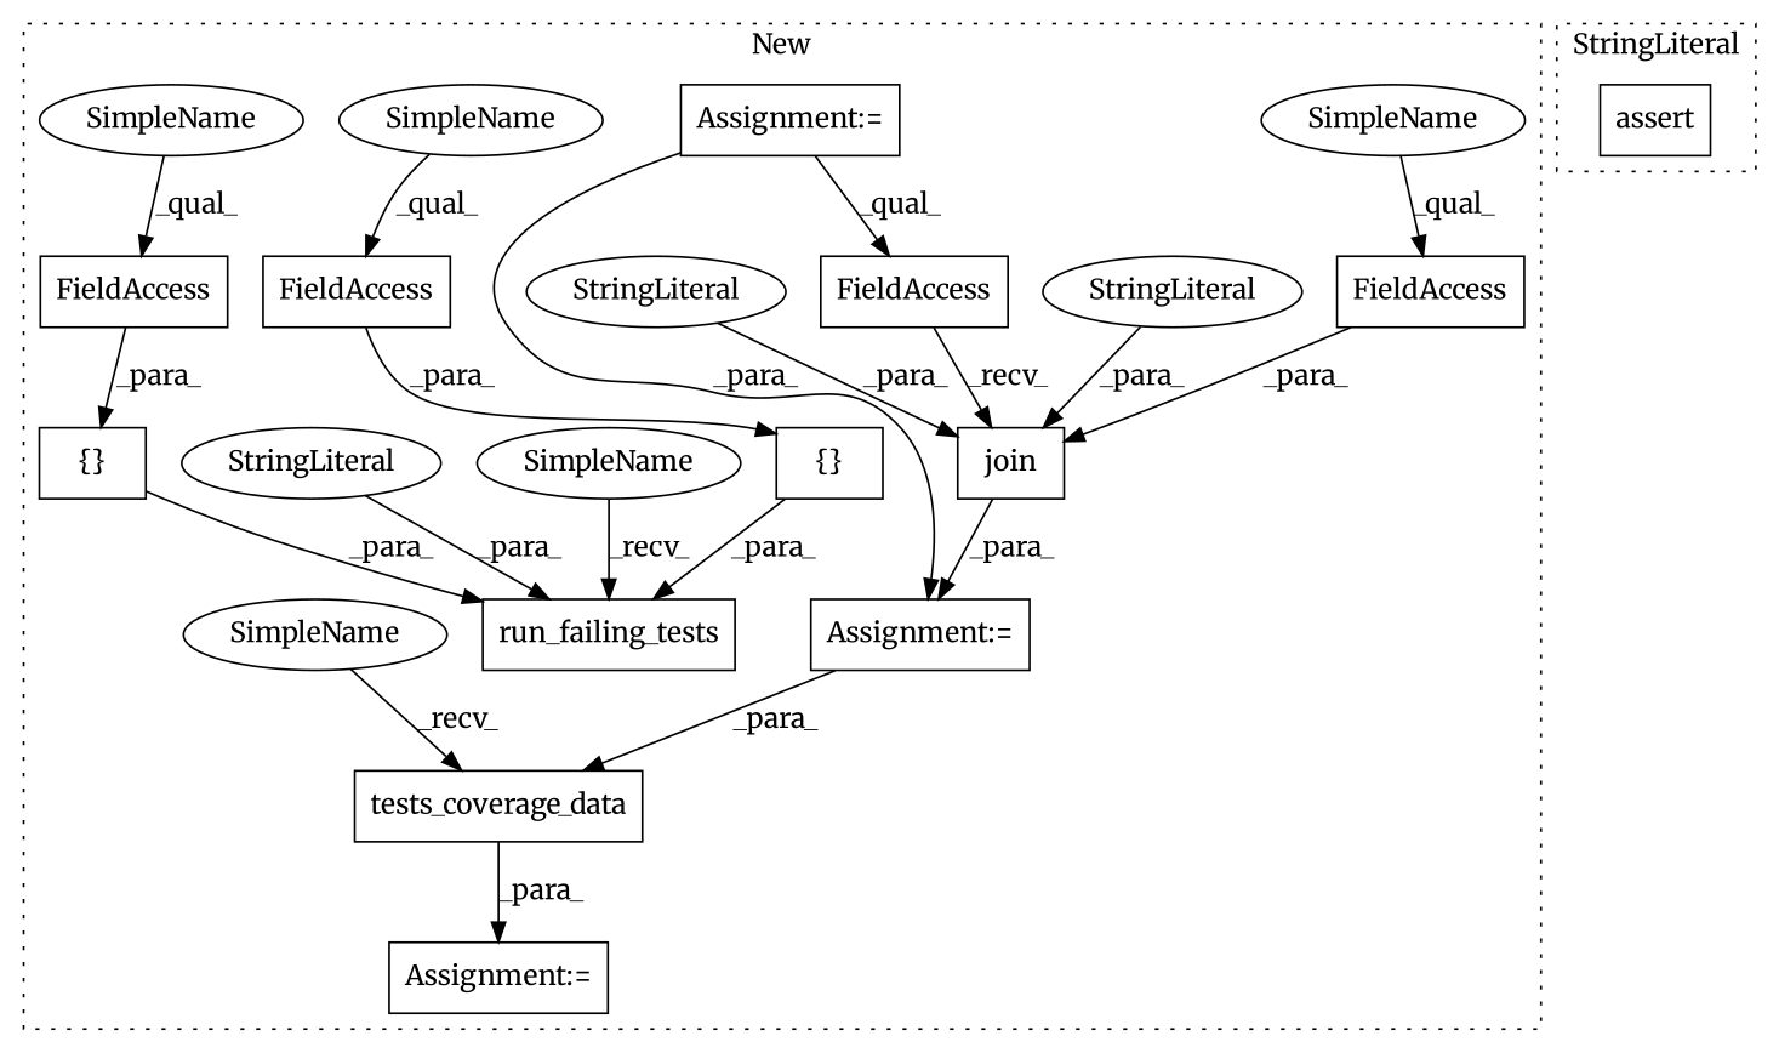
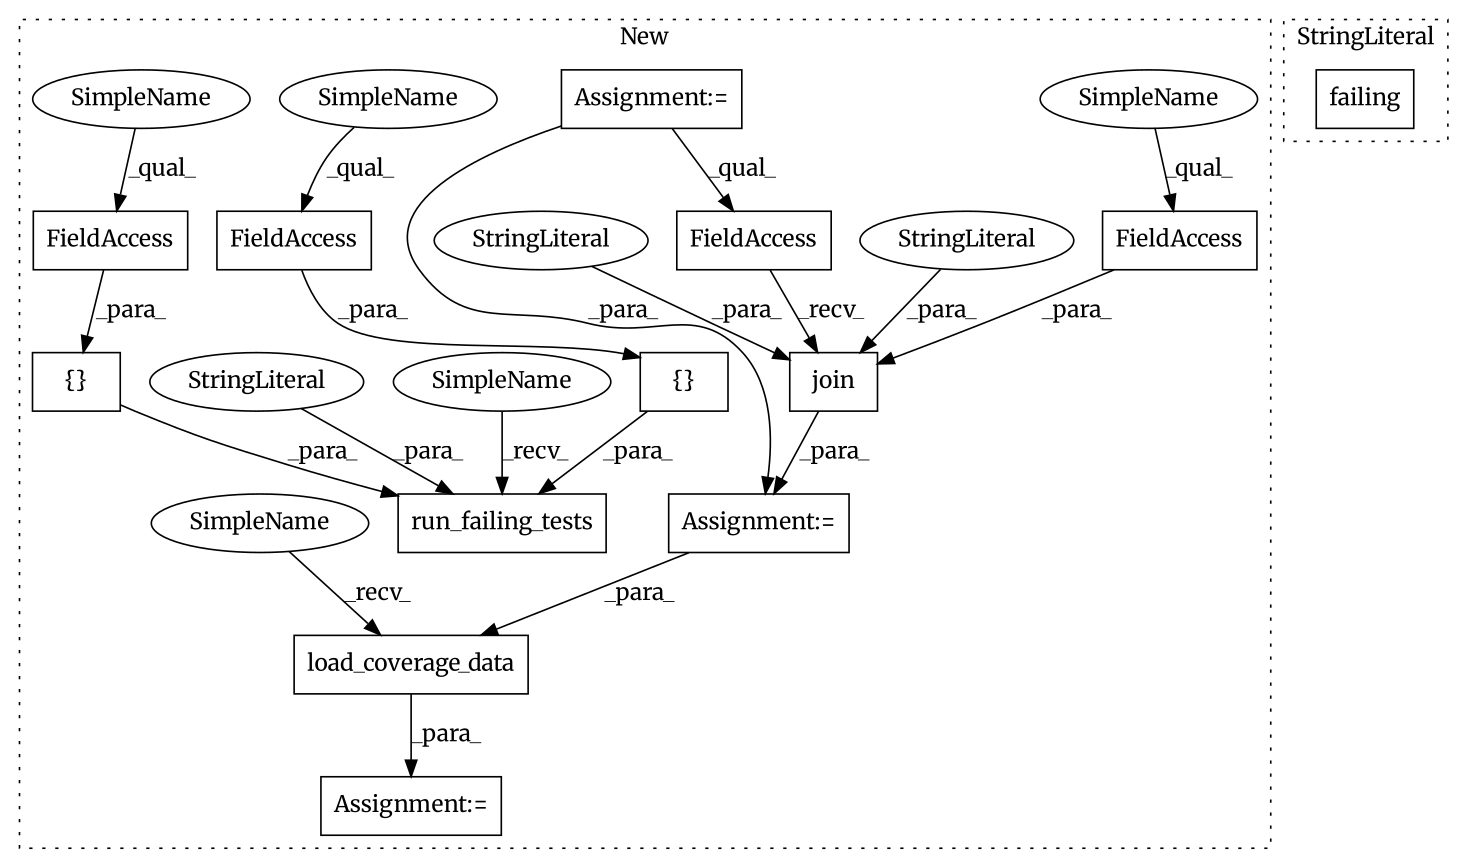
  digraph {
    fontname=Merriweather
    node [a=42 fontname=Merriweather l=4 s=9768 shape=box]
    edge [fontname=Merriweather]
    n1 [a=32 l="18,1" label=run_failing_tests s="9729,9836"]
    n2 [a=4 l="1,1" label="{}" s="9756,9776"]
    n3 [a=22 l=8 label=FieldAccess]
    n4 [a=4 l="1,1" label="{}" s="9787,9796"]
    n5 [a=22 l=8 label=FieldAccess s=9788]
    n6 [a=22 l=15 label=FieldAccess s=9686]
-   n7 [a=32 l="19,1" label=tests_coverage_data s="9900,9931"]
+   n7 [a=32 l="19,1" label=load_coverage_data s="9900,9931"]
    n8 [a=32 l="5,1" label=join s="9681,9717"]
    n9 [a=22 l=7 label=FieldAccess s=9673]
    n10 [a=45 l=5 label=StringLiteral s=9702 shape=ellipse]
    n11 [a=45 l=9 label=StringLiteral s=9708 shape=ellipse]
    n12 [a=45 l=38 label=StringLiteral s=9798 shape=ellipse]
    n13 [a=7 l=1 label="Assignment:=" s=9672]
    n14 [a=7 l=2 label="Assignment:=" s=9535]
    n15 [a=7 l=2 label="Assignment:=" s=9893]
    n16 [label=SimpleName s=9788 shape=ellipse]
    n17 [label=SimpleName s=9724 shape=ellipse]
    n18 [label=SimpleName s=9686 shape=ellipse]
    n19 [label=SimpleName shape=ellipse]
    n20 [label=SimpleName s=9895 shape=ellipse]
-   n21 [a=32 l="17,1" label=assert s="11125,11180"]
+   n21 [a=32 l="17,1" label=failing s="11125,11180"]
    subgraph cluster_1 {
      label=New
      style=dotted
      n1
      n2
      n3
      n4
      n5
      n6
      n7
      n8
      n9
      n10
      n11
      n12
      n13
      n14
      n15
      n16
      n17
      n18
      n19
      n20
    }
    subgraph cluster_2 {
      label=StringLiteral
      style=dotted
      n21
    }
    n2 -> n1 [label=_para_]
    n3 -> n2 [label=_para_]
    n4 -> n1 [label=_para_]
    n5 -> n4 [label=_para_]
    n6 -> n8 [label=_para_]
    n7 -> n15 [label=_para_]
    n8 -> n13 [label=_para_]
    n9 -> n8 [label=_recv_]
    n10 -> n8 [label=_para_]
    n11 -> n8 [label=_para_]
    n12 -> n1 [label=_para_]
    n13 -> n7 [label=_para_]
    n14 -> n9 [label=_qual_]
    n14 -> n13 [label=_para_]
    n16 -> n5 [label=_qual_]
    n17 -> n1 [label=_recv_]
    n18 -> n6 [label=_qual_]
    n19 -> n3 [label=_qual_]
    n20 -> n7 [label=_recv_]
  }
